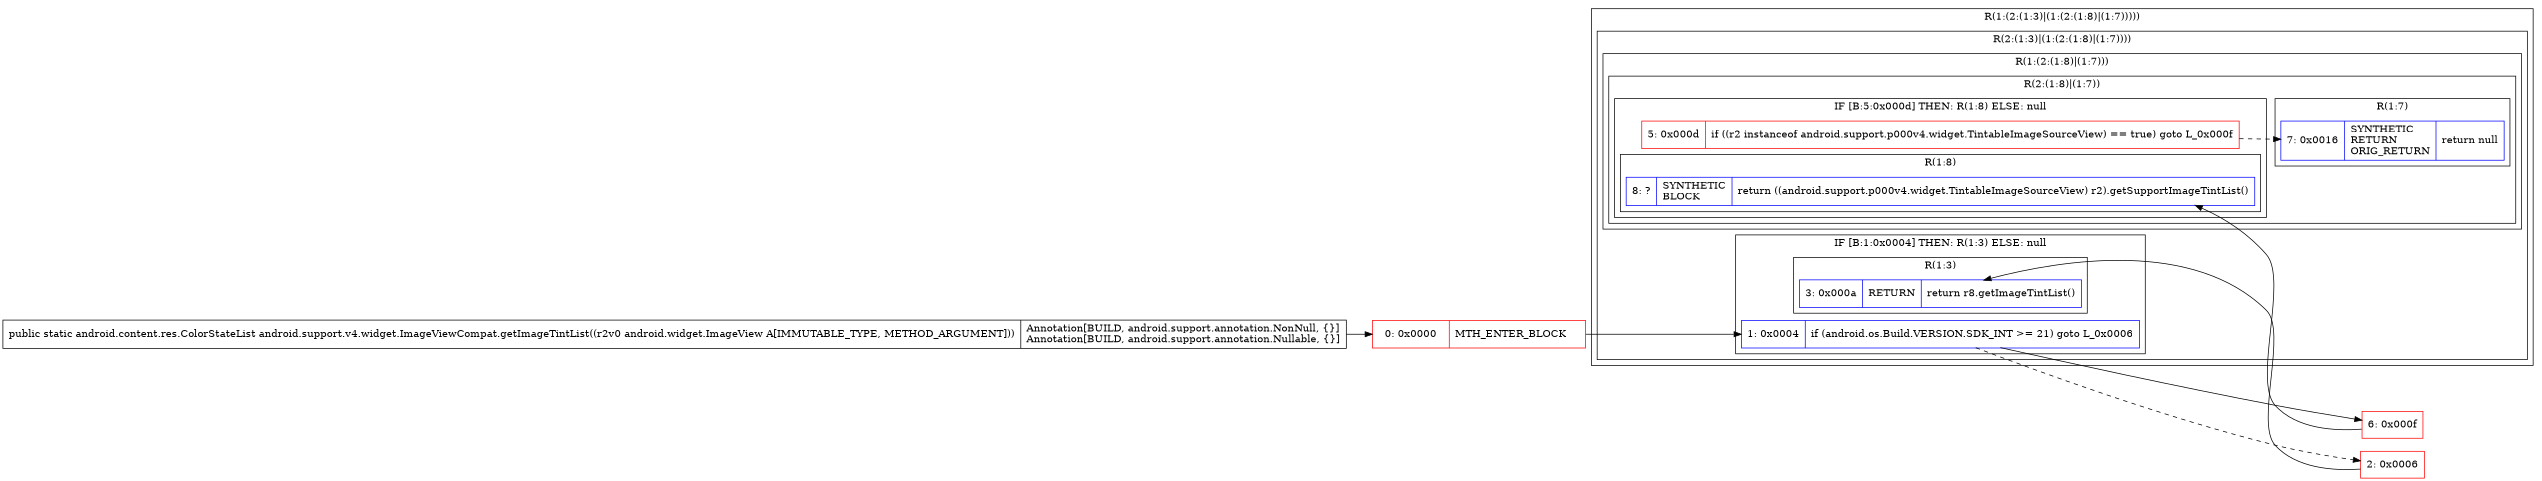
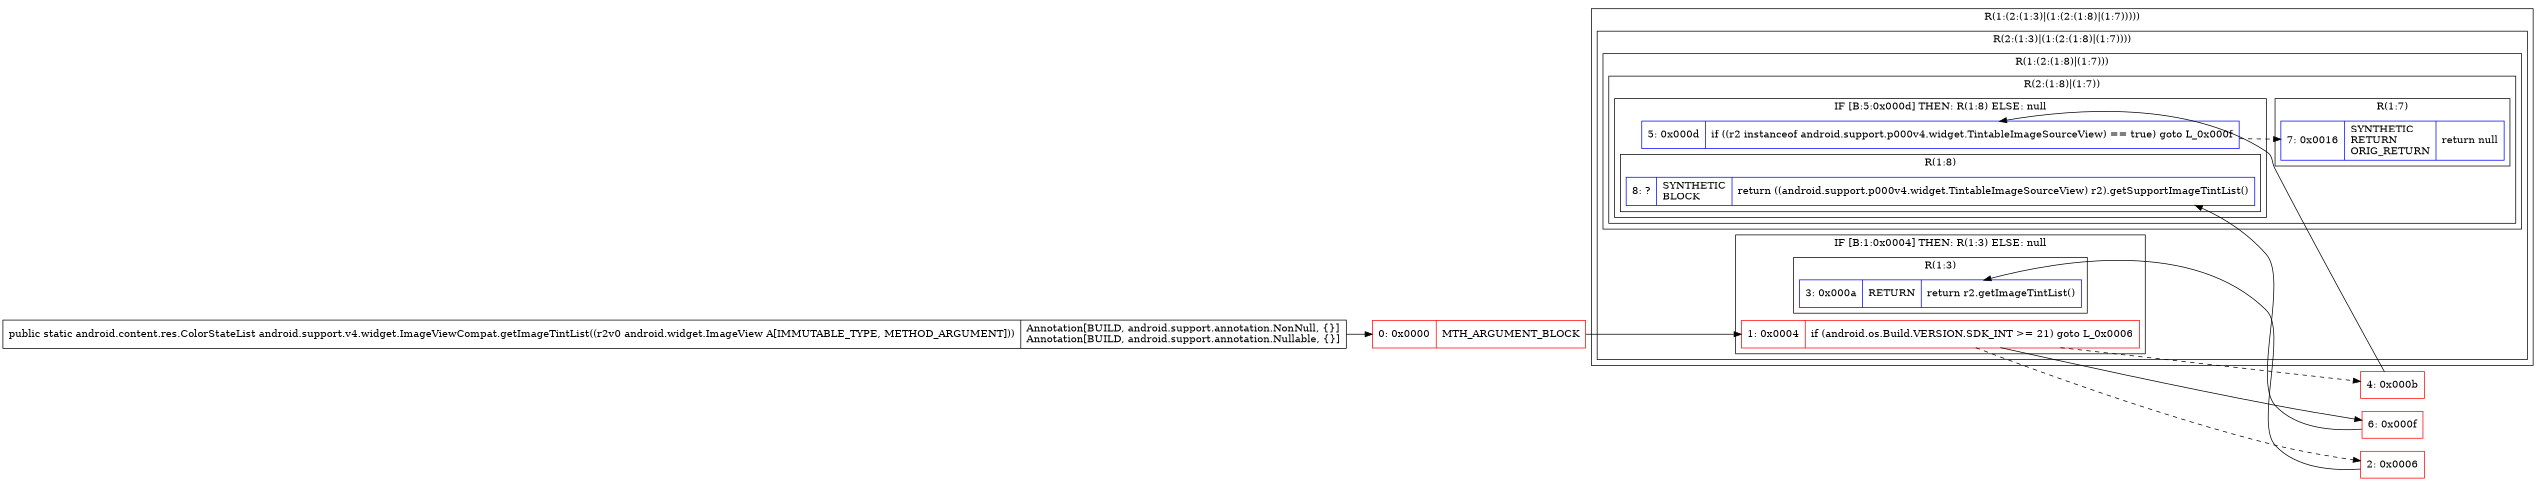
  digraph {
    rankdir=LR
    node [color=blue shape=record]
-   n1 [label="{3\:\ 0x000a|RETURN\l|return r8.getImageTintList()\l}"]
-   n2 [label="{1\:\ 0x0004|if (android.os.Build.VERSION.SDK_INT \>= 21) goto L_0x0006\l}"]
+   n1 [label="{3\:\ 0x000a|RETURN\l|return r2.getImageTintList()\l}"]
+   n2 [color=red label="{1\:\ 0x0004|if (android.os.Build.VERSION.SDK_INT \>= 21) goto L_0x0006\l}"]
    n3 [label="{8\:\ ?|SYNTHETIC\lBLOCK\l|return ((android.support.p000v4.widget.TintableImageSourceView) r2).getSupportImageTintList()\l}"]
-   n4 [color=red label="{5\:\ 0x000d|if ((r2 instanceof android.support.p000v4.widget.TintableImageSourceView) == true) goto L_0x000f\l}"]
+   n4 [label="{5\:\ 0x000d|if ((r2 instanceof android.support.p000v4.widget.TintableImageSourceView) == true) goto L_0x000f\l}"]
    n5 [label="{7\:\ 0x0016|SYNTHETIC\lRETURN\lORIG_RETURN\l|return null\l}"]
    n6 [color=red label="{2\:\ 0x0006}"]
+   n7 [color=red label="{4\:\ 0x000b}"]
    n8 [color=red label="{6\:\ 0x000f}"]
-   n9 [color=red label="{0\:\ 0x0000|MTH_ENTER_BLOCK\l}"]
+   n9 [color=red label="{0\:\ 0x0000|MTH_ARGUMENT_BLOCK\l}"]
    n10 [label="{public static android.content.res.ColorStateList android.support.v4.widget.ImageViewCompat.getImageTintList((r2v0 android.widget.ImageView A[IMMUTABLE_TYPE, METHOD_ARGUMENT]))  | Annotation[BUILD, android.support.annotation.NonNull, \{\}]\lAnnotation[BUILD, android.support.annotation.Nullable, \{\}]\l}" color=""]
    subgraph cluster_1 {
      label="R(1:(2:(1:3)|(1:(2:(1:8)|(1:7)))))"
      subgraph cluster_2 {
        label="R(2:(1:3)|(1:(2:(1:8)|(1:7))))"
        subgraph cluster_3 {
          label="IF [B:1:0x0004] THEN: R(1:3) ELSE: null"
          n2
          subgraph cluster_4 {
            label="R(1:3)"
            n1
          }
        }
        subgraph cluster_5 {
          label="R(1:(2:(1:8)|(1:7)))"
          subgraph cluster_6 {
            label="R(2:(1:8)|(1:7))"
            subgraph cluster_7 {
              label="IF [B:5:0x000d] THEN: R(1:8) ELSE: null"
              n4
              subgraph cluster_8 {
                label="R(1:8)"
                n3
              }
            }
            subgraph cluster_9 {
              label="R(1:7)"
              n5
            }
          }
        }
      }
    }
    n2 -> n6 [style=dashed]
+   n2 -> n7 [style=dashed]
    n2 -> n8
    n4 -> n5 [style=dashed]
    n6 -> n1
+   n7 -> n4
    n8 -> n3
    n9 -> n2
    n10 -> n9
  }
